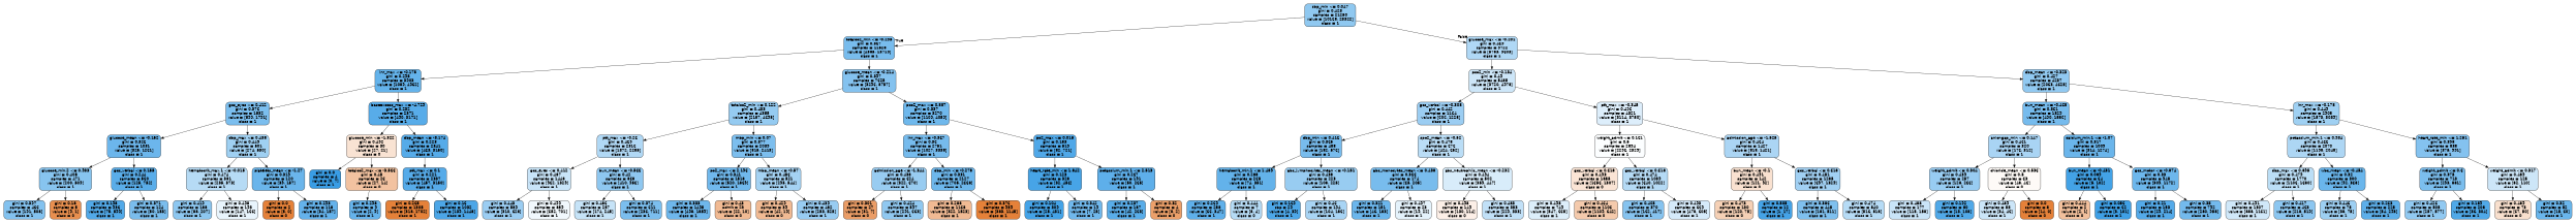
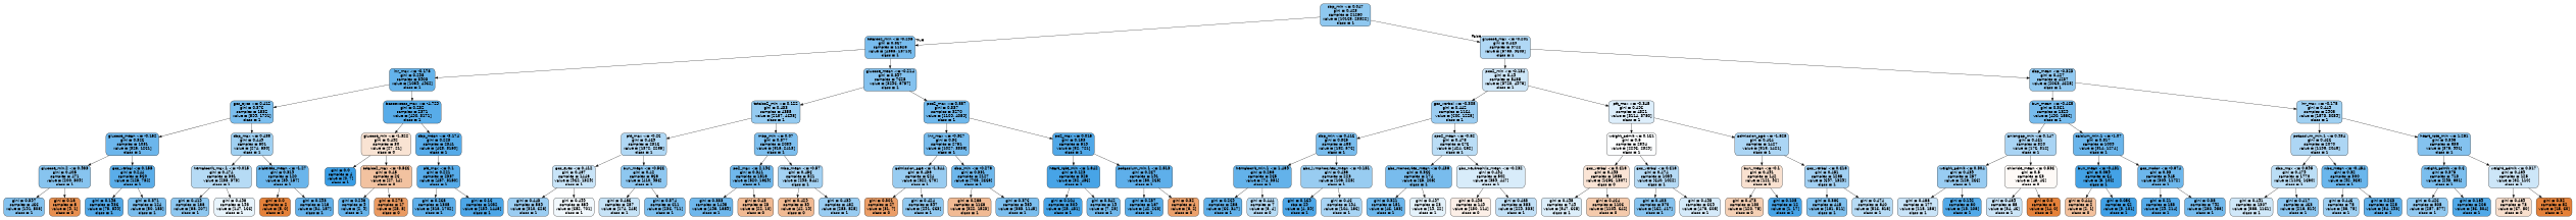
  digraph {
    node [color=black fillcolor="#7bbeee" fontname=helvetica shape=box style="filled, rounded"]
    edge [fontname=helvetica]
    n1 [fillcolor="#8fc8f0" label="sbp_min <= 0.047\ngini = 0.423\nsamples = 21250\nvalue = [10168, 23322]\nclass = 1"]
    n2 [fillcolor="#78bced" label="totalco2_min <= -0.295\ngini = 0.367\nsamples = 11528\nvalue = [4385, 13719]\nclass = 1"]
    n3 [fillcolor="#b0d8f5" label="glucose_max <= -0.201\ngini = 0.469\nsamples = 9722\nvalue = [5783, 9603]\nclass = 1"]
    n4 [fillcolor="#64b3eb" label="inr_max <= -0.178\ngini = 0.295\nsamples = 3903\nvalue = [1089, 4962]\nclass = 1"]
    n5 [fillcolor="#84c2ef" label="glucose_mean <= -0.214\ngini = 0.397\nsamples = 7625\nvalue = [3296, 8757]\nclass = 1"]
    n6 [fillcolor="#cde6f8" label="pco2_min <= -0.134\ngini = 0.49\nsamples = 5485\nvalue = [3720, 4978]\nclass = 1"]
    n7 [fillcolor="#91c9f1" label="dbp_mean <= -0.323\ngini = 0.427\nsamples = 4237\nvalue = [2063, 4625]\nclass = 1"]
    n8 [label="gcs_eyes <= 0.412\ngini = 0.376\nsamples = 1532\nvalue = [599, 1791]\nclass = 1"]
    n9 [fillcolor="#58ace9" label="baseexcess_max <= -4.729\ngini = 0.232\nsamples = 2371\nvalue = [490, 3171]\nclass = 1"]
    n10 [fillcolor="#95cbf1" label="totalco2_min <= 0.122\ngini = 0.433\nsamples = 4355\nvalue = [2187, 4698]\nclass = 1"]
    n11 [fillcolor="#6fb8ec" label="pco2_max <= 0.887\ngini = 0.337\nsamples = 3270\nvalue = [1109, 4059]\nclass = 1"]
    n12 [fillcolor="#6cb6ec" label="glucose_mean <= -0.152\ngini = 0.326\nsamples = 1031\nvalue = [325, 1261]\nclass = 1"]
    n13 [fillcolor="#9fd0f2" label="dbp_max <= 0.438\ngini = 0.449\nsamples = 501\nvalue = [274, 530]\nclass = 1"]
    n14 [fillcolor="#f9e3d3" label="glucose_min <= -1.322\ngini = 0.492\nsamples = 30\nvalue = [27, 21]\nclass = 0"]
    n15 [fillcolor="#56abe9" label="dbp_mean <= -3.174\ngini = 0.223\nsamples = 2341\nvalue = [463, 3150]\nclass = 1"]
    n16 [fillcolor="#87c4ef" label="glucose_min.2 <= 0.933\ngini = 0.405\nsamples = 471\nvalue = [200, 509]\nclass = 1"]
    n17 [fillcolor="#5aade9" label="gcs_verbal <= 0.155\ngini = 0.244\nsamples = 560\nvalue = [125, 752]\nclass = 1"]
    n18 [fillcolor="#b6dbf5" label="hematocrit_max.1 <= -0.015\ngini = 0.474\nsamples = 381\nvalue = [235, 373]\nclass = 1"]
    n19 [fillcolor="#6ab5eb" label="platelets_mean <= -1.27\ngini = 0.319\nsamples = 120\nvalue = [39, 157]\nclass = 1"]
    n20 [fillcolor="#83c2ef" label="gini = 0.397\nsamples = 466\nvalue = [191, 508]\nclass = 1"]
    n21 [fillcolor="#e88f4f" label="gini = 0.18\nsamples = 5\nvalue = [9, 1]\nclass = 0"]
    n22 [fillcolor="#52a9e8" label="gini = 0.198\nsamples = 936\nvalue = [75, 599]\nclass = 1"]
    n23 [fillcolor="#7abded" label="gini = 0.371\nsamples = 124\nvalue = [50, 153]\nclass = 1"]
    n24 [fillcolor="#8dc7f0" label="gini = 0.419\nsamples = 188\nvalue = [88, 207]\nclass = 1"]
    n25 [fillcolor="#e8f4fc" label="gini = 0.498\nsamples = 193\nvalue = [147, 166]\nclass = 1"]
    n26 [fillcolor="#e58139" label="gini = 0.0\nsamples = 2\nvalue = [5, 0]\nclass = 0"]
    n27 [fillcolor="#64b2eb" label="gini = 0.293\nsamples = 118\nvalue = [34, 157]\nclass = 1"]
    n28 [fillcolor="#399de5" label="gini = 0.0\nsamples = 4\nvalue = [0, 7]\nclass = 1"]
    n29 [fillcolor="#f2c2a0" label="totalco2_max <= -3.566\ngini = 0.45\nsamples = 26\nvalue = [27, 14]\nclass = 0"]
    n30 [fillcolor="#56abe9" label="ptt_max <= 0.1\ngini = 0.221\nsamples = 2337\nvalue = [457, 3150]\nclass = 1"]
    n31 [fillcolor="#65b3eb" label="gini = 0.298\nsamples = 9\nvalue = [2, 9]\nclass = 1"]
-   n33 [fillcolor="#e58139" label="gini = 0.265\nsamples = 1305\nvalue = [318, 1702]\nclass = 1"]
+   n32 [fillcolor="#ea9a61" label="gini = 0.278\nsamples = 17\nvalue = [25, 5]\nclass = 0"]
+   n33 [fillcolor="#5eafea" label="gini = 0.265\nsamples = 1305\nvalue = [318, 1702]\nclass = 1"]
    n34 [fillcolor="#4ca6e7" label="gini = 0.16\nsamples = 1032\nvalue = [139, 1448]\nclass = 1"]
    n35 [fillcolor="#b0d8f5" label="ptt_max <= -0.26\ngini = 0.469\nsamples = 2316\nvalue = [1372, 2285]\nclass = 1"]
    n36 [fillcolor="#7cbeee" label="mbp_min <= 0.07\ngini = 0.377\nsamples = 2039\nvalue = [815, 2413]\nclass = 1"]
    n37 [fillcolor="#76bbed" label="inr_max <= -0.367\ngini = 0.36\nsamples = 2751\nvalue = [1027, 3338]\nclass = 1"]
    n38 [fillcolor="#50a8e8" label="po2_max <= 0.015\ngini = 0.183\nsamples = 519\nvalue = [82, 721]\nclass = 1"]
    n39 [fillcolor="#c8e4f8" label="gcs_eyes <= 0.412\ngini = 0.487\nsamples = 1448\nvalue = [962, 1329]\nclass = 1"]
    n40 [fillcolor="#8ec7f0" label="bun_mean <= -0.566\ngini = 0.42\nsamples = 868\nvalue = [410, 956]\nclass = 1"]
    n41 [fillcolor="#70b8ec" label="po2_max <= 2.196\ngini = 0.341\nsamples = 1518\nvalue = [520, 1869]\nclass = 1"]
    n42 [fillcolor="#a4d2f3" label="mbp_mean <= -0.57\ngini = 0.456\nsamples = 521\nvalue = [295, 544]\nclass = 1"]
    n43 [fillcolor="#9bcdf2" label="gini = 0.443\nsamples = 589\nvalue = [310, 628]\nclass = 1"]
    n44 [fillcolor="#f1f8fd" label="gini = 0.499\nsamples = 859\nvalue = [652, 701]\nclass = 1"]
    n45 [fillcolor="#c6e3f7" label="gini = 0.486\nsamples = 257\nvalue = [174, 245]\nclass = 1"]
    n46 [label="gini = 0.374\nsamples = 611\nvalue = [236, 711]\nclass = 1"]
    n47 [fillcolor="#6eb7ec" label="gini = 0.333\nsamples = 1495\nvalue = [498, 1859]\nclass = 1"]
-   n48 [fillcolor="#f1ba93" label="gini = 0.43\nadmit = 23\nvalue = [22, 10]\nclass = 0"]
+   n48 [fillcolor="#f1ba93" label="gini = 0.43\nsamples = 23\nvalue = [22, 10]\nclass = 0"]
    n49 [fillcolor="#f1ba93" label="gini = 0.429\nsamples = 39\nvalue = [42, 19]\nclass = 0"]
    n50 [fillcolor="#98ccf2" label="gini = 0.439\nsamples = 482\nvalue = [253, 525]\nclass = 1"]
    n51 [fillcolor="#98ccf1" label="admission_age <= -1.344\ngini = 0.438\nsamples = 624\nvalue = [322, 670]\nclass = 1"]
    n52 [fillcolor="#6db7ec" label="dbp_min <= -0.278\ngini = 0.331\nsamples = 2127\nvalue = [705, 2668]\nclass = 1"]
    n53 [fillcolor="#47a4e7" label="heart_rate_min <= 1.842\ngini = 0.123\nsamples = 328\nvalue = [32, 456]\nclass = 1"]
    n54 [fillcolor="#5eafea" label="potassium_min.1 <= 2.513\ngini = 0.267\nsamples = 191\nvalue = [50, 265]\nclass = 1"]
    n55 [fillcolor="#eb9d66" label="gini = 0.301\nsamples = 27\nvalue = [31, 7]\nclass = 0"]
    n56 [fillcolor="#90c8f0" label="gini = 0.424\nsamples = 597\nvalue = [291, 663]\nclass = 1"]
    n57 [fillcolor="#f1ba93" label="gini = 0.288\nsamples = 1168\nvalue = [322, 1523]\nclass = 1"]
-   n58 [fillcolor="#e58139" label="gini = 0.376\nsamples = 959\nvalue = [383, 1145]\nclass = 1"]
+   n58 [label="gini = 0.376\nsamples = 959\nvalue = [383, 1145]\nclass = 1"]
    n59 [fillcolor="#44a3e7" label="gini = 0.104\nsamples = 309\nvalue = [25, 431]\nclass = 1"]
    n60 [fillcolor="#70b8ec" label="gini = 0.342\nsamples = 19\nvalue = [7, 25]\nclass = 1"]
    n61 [fillcolor="#59ade9" label="gini = 0.237\nsamples = 187\nvalue = [42, 263]\nclass = 1"]
    n62 [fillcolor="#eca06a" label="gini = 0.32\nsamples = 4\nvalue = [8, 2]\nclass = 0"]
    n63 [fillcolor="#9bcdf2" label="gcs_verbal <= -0.308\ngini = 0.442\nsamples = 1164\nvalue = [606, 1228]\nclass = 1"]
    n64 [fillcolor="#ddeefb" label="ptt_max <= -0.345\ngini = 0.496\nsamples = 4321\nvalue = [3114, 3750]\nclass = 1"]
    n65 [fillcolor="#76bbed" label="bun_mean <= -0.468\ngini = 0.361\nsamples = 1329\nvalue = [490, 1586]\nclass = 1"]
    n66 [fillcolor="#9fd0f2" label="inr_max <= -0.178\ngini = 0.449\nsamples = 2908\nvalue = [1573, 3039]\nclass = 1"]
    n67 [fillcolor="#78bced" label="dbp_min <= 0.416\ngini = 0.365\nsamples = 488\nvalue = [182, 576]\nclass = 1"]
    n68 [fillcolor="#baddf6" label="spo2_mean <= -0.52\ngini = 0.478\nsamples = 676\nvalue = [424, 652]\nclass = 1"]
    n69 [fillcolor="#fcfeff" label="weight_admit <= 0.161\ngini = 0.5\nsamples = 2894\nvalue = [2296, 2329]\nclass = 1"]
    n70 [fillcolor="#abd5f4" label="admission_age <= -1.525\ngini = 0.464\nsamples = 1427\nvalue = [818, 1421]\nclass = 1"]
    n71 [fillcolor="#63b2ea" label="hematocrit_min.1 <= 1.489\ngini = 0.288\nsamples = 265\nvalue = [74, 351]\nclass = 1"]
    n72 [fillcolor="#98ccf1" label="abs_lymphocytes_mean <= -0.151\ngini = 0.438\nsamples = 223\nvalue = [108, 225]\nclass = 1"]
    n73 [fillcolor="#78bced" label="abs_monocytes_mean <= 0.438\ngini = 0.366\nsamples = 174\nvalue = [65, 205]\nclass = 1"]
    n74 [fillcolor="#d8ecfa" label="abs_neutrophils_mean <= -0.232\ngini = 0.494\nsamples = 502\nvalue = [359, 447]\nclass = 1"]
    n75 [fillcolor="#5fb0ea" label="gini = 0.269\nsamples = 258\nvalue = [66, 347]\nclass = 1"]
    n76 [fillcolor="#b6dbf5" label="gini = 0.444\nsamples = 7\nvalue = [8, 4]\nclass = 0"]
    n77 [fillcolor="#4da7e8" label="gini = 0.169\nsbp = 29\nvalue = [4, 39]\nclass = 1"]
    n78 [fillcolor="#a8d4f4" label="gini = 0.46\nsamples = 194\nvalue = [104, 186]\nclass = 1"]
    n79 [fillcolor="#6bb6ec" label="gini = 0.321\nsamples = 151\nvalue = [46, 183]\nclass = 1"]
    n80 [fillcolor="#e4f2fb" label="gini = 0.497\nsamples = 23\nvalue = [19, 22]\nclass = 1"]
    n81 [fillcolor="#fcefe7" label="gini = 0.498\nsamples = 149\nvalue = [130, 114]\nclass = 0"]
    n82 [fillcolor="#c1e0f7" label="gini = 0.483\nsamples = 353\nvalue = [229, 333]\nclass = 1"]
    n83 [fillcolor="#fae4d5" label="gcs_verbal <= 0.618\ngini = 0.493\nsamples = 1855\nvalue = [1656, 1307]\nclass = 0"]
    n84 [fillcolor="#b5daf5" label="gcs_verbal <= 0.618\ngini = 0.474\nsamples = 1039\nvalue = [640, 1022]\nclass = 1"]
    n85 [fillcolor="#f9e1d0" label="bun_mean <= -0.1\ngini = 0.491\nsamples = 142\nvalue = [121, 92]\nclass = 0"]
    n86 [fillcolor="#a1d0f3" label="gcs_verbal <= 0.618\ngini = 0.451\nsamples = 1285\nvalue = [697, 1329]\nclass = 1"]
    n87 [fillcolor="#dceefa" label="gini = 0.495\nsamples = 749\nvalue = [547, 665]\nclass = 1"]
    n88 [fillcolor="#f4caac" label="gini = 0.464\nsamples = 1106\nvalue = [1109, 642]\nclass = 0"]
    n89 [fillcolor="#86c3ef" label="gini = 0.403\nsamples = 370\nvalue = [162, 417]\nclass = 1"]
    n90 [fillcolor="#d5eafa" label="gini = 0.493\nsamples = 669\nvalue = [478, 605]\nclass = 1"]
    n91 [fillcolor="#f5d0b5" label="gini = 0.473\nsamples = 130\nvalue = [120, 75]\nclass = 0"]
-   n92 [fillcolor="#45a3e7" label="gini = 0.505\nsamples = 12\nvalue = [1, 17]\nclass = 1"]
+   n92 [fillcolor="#45a3e7" label="gini = 0.105\nsamples = 12\nvalue = [1, 17]\nclass = 1"]
    n93 [fillcolor="#7fc0ee" label="gini = 0.386\nsamples = 445\nvalue = [181, 511]\nclass = 1"]
    n94 [fillcolor="#b6dbf5" label="gini = 0.474\nsamples = 840\nvalue = [516, 818]\nclass = 1"]
    n95 [fillcolor="#a9d4f4" label="aniongap_min <= 0.147\ngini = 0.461\nsamples = 320\nvalue = [176, 312]\nclass = 1"]
    n96 [fillcolor="#6ab5eb" label="calcium_min.1 <= -1.07\ngini = 0.317\nsamples = 1009\nvalue = [314, 1274]\nclass = 1"]
    n97 [fillcolor="#add6f4" label="potassium_min.1 <= 0.934\ngini = 0.466\nsamples = 2070\nvalue = [1198, 2048]\nclass = 1"]
    n98 [fillcolor="#84c2ef" label="heart_rate_min <= 1.251\ngini = 0.398\nsamples = 838\nvalue = [375, 991]\nclass = 1"]
    n99 [fillcolor="#98ccf2" label="weight_admit <= 0.304\ngini = 0.439\nsamples = 257\nvalue = [128, 266]\nclass = 1"]
    n100 [fillcolor="#fefaf7" label="chloride_mean <= 0.536\ngini = 0.5\nsamples = 63\nvalue = [48, 46]\nclass = 0"]
    n101 [fillcolor="#43a2e6" label="bun_mean <= -0.431\ngini = 0.089\nsamples = 64\nvalue = [5, 102]\nclass = 1"]
    n102 [fillcolor="#6db7ec" label="gcs_motor <= -0.874\ngini = 0.33\nsamples = 945\nvalue = [309, 1172]\nclass = 1"]
    n103 [fillcolor="#c9e4f8" label="gini = 0.488\nsamples = 177\nvalue = [115, 158]\nclass = 1"]
    n104 [fillcolor="#51a9e8" label="gini = 0.192\nsamples = 80\nvalue = [13, 108]\nclass = 1"]
    n105 [fillcolor="#cbe5f8" label="gini = 0.489\nsamples = 55\nvalue = [34, 46]\nclass = 1"]
    n106 [fillcolor="#e58139" label="gini = 0.0\nsamples = 8\nvalue = [14, 0]\nclass = 0"]
    n107 [fillcolor="#f2c09c" label="gini = 0.444\nsamples = 2\nvalue = [2, 1]\nclass = 0"]
    n108 [fillcolor="#3fa0e6" label="gini = 0.056\nsamples = 62\nvalue = [3, 101]\nclass = 1"]
    n109 [fillcolor="#54aae9" label="gini = 0.21\nsamples = 153\nvalue = [29, 214]\nclass = 1"]
    n110 [fillcolor="#73baed" label="gini = 0.35\nsamples = 792\nvalue = [280, 958]\nclass = 1"]
    n111 [fillcolor="#bbdef6" label="dbp_max <= 0.895\ngini = 0.479\nsamples = 1770\nvalue = [1106, 1680]\nclass = 1"]
    n112 [fillcolor="#6ab6ec" label="wbc_mean <= -0.454\ngini = 0.32\nsamples = 300\nvalue = [92, 368]\nclass = 1"]
    n113 [label="weight_admit <= 0.6\ngini = 0.375\nsamples = 713\nvalue = [293, 881]\nclass = 1"]
    n114 [fillcolor="#cde6f8" label="weight_admit <= 0.317\ngini = 0.489\nsamples = 125\nvalue = [82, 110]\nclass = 1"]
    n115 [fillcolor="#d0e8f9" label="gini = 0.491\nsamples = 1307\nvalue = [888, 1161]\nclass = 1"]
    n116 [fillcolor="#8cc6f0" label="gini = 0.417\nsamples = 463\nvalue = [218, 519]\nclass = 1"]
    n117 [fillcolor="#9dcff2" label="gini = 0.446\nsamples = 75\nvalue = [38, 75]\nclass = 1"]
    n118 [fillcolor="#5dafea" label="gini = 0.263\nsamples = 225\nvalue = [54, 293]\nclass = 1"]
    n119 [fillcolor="#91c9f1" label="gini = 0.426\nsamples = 505\nvalue = [257, 577]\nclass = 1"]
    n120 [fillcolor="#50a9e8" label="gini = 0.189\nsamples = 208\nvalue = [36, 304]\nclass = 1"]
    n121 [fillcolor="#f8dfcd" label="gini = 0.489\nsamples = 73\nvalue = [67, 50]\nclass = 0"]
-   n122 [fillcolor="#6ab6ec" label="gini = 0.32\nsamples = 52\nvalue = [15, 60]\nclass = 1"]
+   n122 [fillcolor="#e58139" label="gini = 0.32\nsamples = 52\nvalue = [15, 60]\nclass = 1"]
    n1 -> n2 [headlabel=True labelangle=45 labeldistance=2.5]
    n1 -> n3 [headlabel=False labelangle=-45 labeldistance=2.5]
    n2 -> n4
    n2 -> n5
    n3 -> n6
    n3 -> n7
    n4 -> n8
    n4 -> n9
    n5 -> n10
    n5 -> n11
    n6 -> n63
    n6 -> n64
    n7 -> n65
    n7 -> n66
    n8 -> n12
    n8 -> n13
    n9 -> n14
    n9 -> n15
    n10 -> n35
    n10 -> n36
    n11 -> n37
    n11 -> n38
    n12 -> n16
    n12 -> n17
    n13 -> n18
    n13 -> n19
    n14 -> n28
    n14 -> n29
    n15 -> n30
    n16 -> n20
    n16 -> n21
    n17 -> n22
    n17 -> n23
    n18 -> n24
    n18 -> n25
    n19 -> n26
    n19 -> n27
    n29 -> n31
+   n29 -> n32
    n30 -> n33
    n30 -> n34
    n35 -> n39
    n35 -> n40
    n36 -> n41
    n36 -> n42
    n37 -> n51
    n37 -> n52
    n38 -> n53
    n38 -> n54
    n39 -> n43
    n39 -> n44
    n40 -> n45
    n40 -> n46
    n41 -> n47
    n41 -> n48
    n42 -> n49
    n42 -> n50
    n51 -> n55
    n51 -> n56
    n52 -> n57
    n52 -> n58
    n53 -> n59
    n53 -> n60
    n54 -> n61
    n54 -> n62
    n63 -> n67
    n63 -> n68
    n64 -> n69
    n64 -> n70
    n65 -> n95
    n65 -> n96
    n66 -> n97
    n66 -> n98
    n67 -> n71
    n67 -> n72
    n68 -> n73
    n68 -> n74
    n69 -> n83
    n69 -> n84
    n70 -> n85
    n70 -> n86
    n71 -> n75
    n71 -> n76
    n72 -> n77
    n72 -> n78
    n73 -> n79
    n73 -> n80
    n74 -> n81
    n74 -> n82
    n83 -> n87
    n83 -> n88
    n84 -> n89
    n84 -> n90
    n85 -> n91
    n85 -> n92
    n86 -> n93
    n86 -> n94
    n95 -> n99
    n95 -> n100
    n96 -> n101
    n96 -> n102
    n97 -> n111
    n97 -> n112
    n98 -> n113
    n98 -> n114
    n99 -> n103
    n99 -> n104
    n100 -> n105
    n100 -> n106
    n101 -> n107
    n101 -> n108
    n102 -> n109
    n102 -> n110
    n111 -> n115
    n111 -> n116
    n112 -> n117
    n112 -> n118
    n113 -> n119
    n113 -> n120
    n114 -> n121
    n114 -> n122
  }
